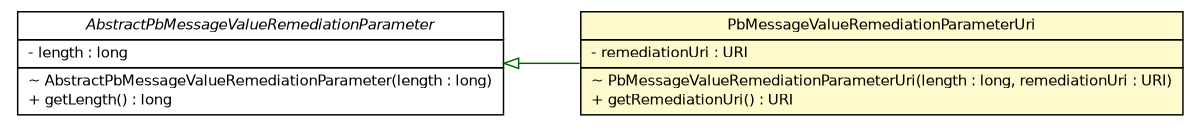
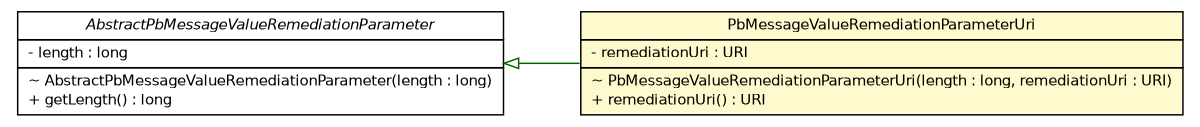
  digraph {
    nodesep=0.25
    ranksep=0.5
    rankdir=LR
    node [fontcolor=black fontname=Helvetica fontsize=10.0 shape=plaintext]
-   n1 [label=<<table title="org.ietf.nea.pb.message.util.PbMessageValueRemediationParameterUri" border="0" cellborder="1" cellspacing="0" cellpadding="2" port="p" bgcolor="lemonChiffon" href="./PbMessageValueRemediationParameterUri.html"> 		<tr><td><table border="0" cellspacing="0" cellpadding="1"> <tr><td align="center" balign="center"> PbMessageValueRemediationParameterUri </td></tr> 		</table></td></tr> 		<tr><td><table border="0" cellspacing="0" cellpadding="1"> <tr><td align="left" balign="left"> - remediationUri : URI </td></tr> 		</table></td></tr> 		<tr><td><table border="0" cellspacing="0" cellpadding="1"> <tr><td align="left" balign="left"> ~ PbMessageValueRemediationParameterUri(length : long, remediationUri : URI) </td></tr> <tr><td align="left" balign="left"> + getRemediationUri() : URI </td></tr> 		</table></td></tr> 		</table>>]
+   n1 [label=<<table title="org.ietf.nea.pb.message.util.PbMessageValueRemediationParameterUri" border="0" cellborder="1" cellspacing="0" cellpadding="2" port="p" bgcolor="lemonChiffon" href="./PbMessageValueRemediationParameterUri.html"> 		<tr><td><table border="0" cellspacing="0" cellpadding="1"> <tr><td align="center" balign="center"> PbMessageValueRemediationParameterUri </td></tr> 		</table></td></tr> 		<tr><td><table border="0" cellspacing="0" cellpadding="1"> <tr><td align="left" balign="left"> - remediationUri : URI </td></tr> 		</table></td></tr> 		<tr><td><table border="0" cellspacing="0" cellpadding="1"> <tr><td align="left" balign="left"> ~ PbMessageValueRemediationParameterUri(length : long, remediationUri : URI) </td></tr> <tr><td align="left" balign="left"> + remediationUri() : URI </td></tr> 		</table></td></tr> 		</table>>]
    n2 [label=<<table title="org.ietf.nea.pb.message.util.AbstractPbMessageValueRemediationParameter" border="0" cellborder="1" cellspacing="0" cellpadding="2" port="p" href="./AbstractPbMessageValueRemediationParameter.html"> 		<tr><td><table border="0" cellspacing="0" cellpadding="1"> <tr><td align="center" balign="center"><font face="Helvetica-Oblique"> AbstractPbMessageValueRemediationParameter </font></td></tr> 		</table></td></tr> 		<tr><td><table border="0" cellspacing="0" cellpadding="1"> <tr><td align="left" balign="left"> - length : long </td></tr> 		</table></td></tr> 		<tr><td><table border="0" cellspacing="0" cellpadding="1"> <tr><td align="left" balign="left"> ~ AbstractPbMessageValueRemediationParameter(length : long) </td></tr> <tr><td align="left" balign="left"> + getLength() : long </td></tr> 		</table></td></tr> 		</table>>]
    n2 -> n1 [arrowtail=empty dir=back fontname=Helvetica fontsize=10 headport=p labelfontname=Helvetica labelfontsize=10 tailport=p color=darkgreen]
  }
